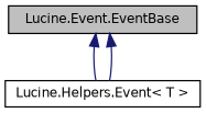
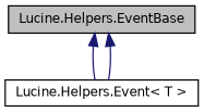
  digraph {
    node [color=black fontname=Helvetica fontsize=10 shape=record style=filled]
    edge [color=midnightblue dir=back fontname=Helvetica fontsize=10 labelfontname=Helvetica labelfontsize=10 style=solid]
-   n1 [fillcolor=grey75 fontcolor=black height=0.2 label="Lucine.Event.EventBase" width=0.4]
+   n1 [fillcolor=grey75 fontcolor=black height=0.2 label="Lucine.Helpers.EventBase" width=0.4]
    n2 [fillcolor=white height=0.2 label="Lucine.Helpers.Event\< T \>" width=0.4]
    n1 -> n2
    n1 -> n2
  }
